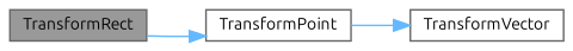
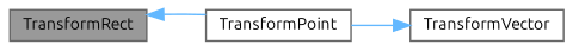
  digraph {
    fontname=Ubuntu
    rankdir=LR
    node [color=grey40 fillcolor=white fontname=Ubuntu fontsize=10 shape=box style=filled]
    edge [color=steelblue1 fontname=Ubuntu fontsize=10 labelfontname=Helvetica labelfontsize=10 style=solid]
    n1 [color=gray40 fillcolor=grey60 fontcolor=black height=0.2 label=TransformRect width=0.4]
    n2 [height=0.2 label=TransformPoint width=0.4]
    n3 [height=0.2 label=TransformVector width=0.4]
-   n1 -> n2
+   n2 -> n1
    n2 -> n3
  }
